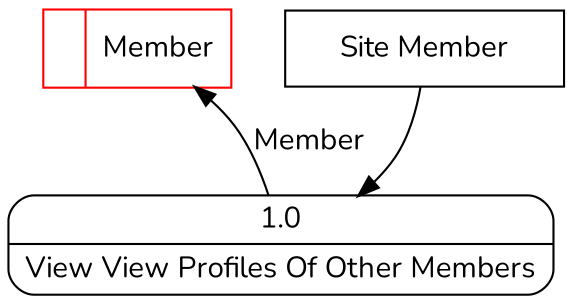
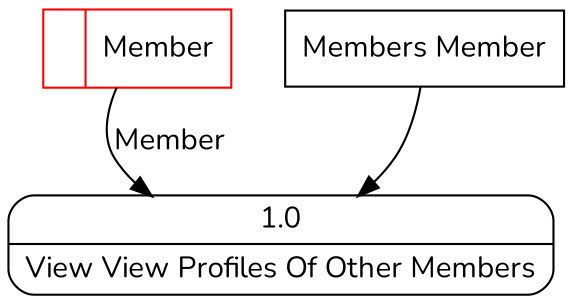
  digraph {
    fontname=Nunito
    node [fontname=Nunito]
    edge [fontname=Nunito]
    n1 [color=red label="<f0>  |<f1> Member " shape=record]
-   n2 [label="Site Member" shape=box]
+   n2 [label="Members Member" shape=box]
    n3 [label="{<f0> 1.0|<f1> View View Profiles Of Other Members }" shape=Mrecord]
    n2 -> n3
-   n3 -> n1 [label=Member]
+   n1 -> n3 [label=Member]
  }
